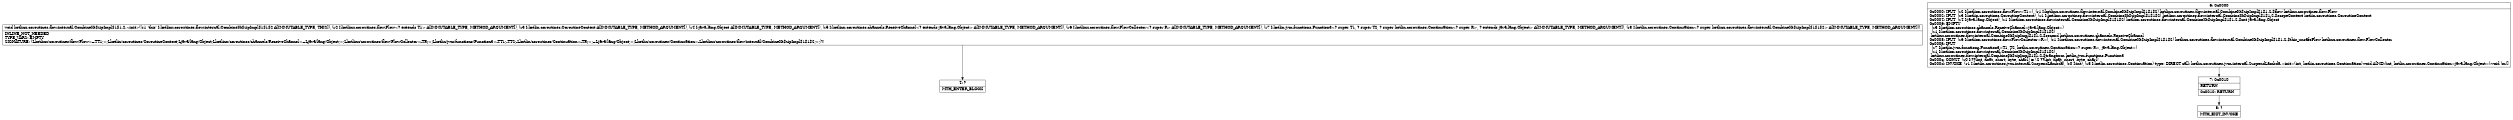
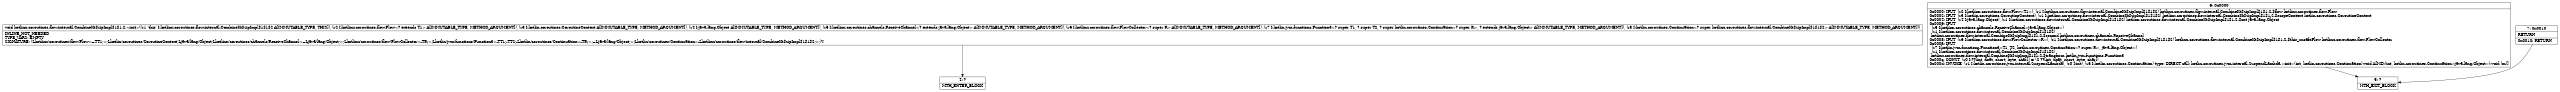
  digraph {
    node [shape=record]
    n1 [label="{4\:\ ?|MTH_ENTER_BLOCK\l}"]
-   n2 [label="{6\:\ 0x0000|0x0000: IPUT  (r2 I:kotlinx.coroutines.flow.Flow\<T1\>), (r1 I:kotlinx.coroutines.flow.internal.CombineKt$zipImpl$1$1$2) kotlinx.coroutines.flow.internal.CombineKt$zipImpl$1$1.2.$flow kotlinx.coroutines.flow.Flow \l0x0002: IPUT  (r3 I:kotlin.coroutines.CoroutineContext), (r1 I:kotlinx.coroutines.flow.internal.CombineKt$zipImpl$1$1$2) kotlinx.coroutines.flow.internal.CombineKt$zipImpl$1$1.2.$scopeContext kotlin.coroutines.CoroutineContext \l0x0004: IPUT  (r4 I:java.lang.Object), (r1 I:kotlinx.coroutines.flow.internal.CombineKt$zipImpl$1$1$2) kotlinx.coroutines.flow.internal.CombineKt$zipImpl$1$1.2.$cnt java.lang.Object \l0x0006: EMPTY  \l  (r5 I:kotlinx.coroutines.channels.ReceiveChannel\<java.lang.Object\>)\l  (r1 I:kotlinx.coroutines.flow.internal.CombineKt$zipImpl$1$1$2)\l kotlinx.coroutines.flow.internal.CombineKt$zipImpl$1$1.2.$second kotlinx.coroutines.channels.ReceiveChannel \l0x0008: IPUT  (r6 I:kotlinx.coroutines.flow.FlowCollector\<R\>), (r1 I:kotlinx.coroutines.flow.internal.CombineKt$zipImpl$1$1$2) kotlinx.coroutines.flow.internal.CombineKt$zipImpl$1$1.2.$this_unsafeFlow kotlinx.coroutines.flow.FlowCollector \l0x000a: IPUT  \l  (r7 I:kotlin.jvm.functions.Function3\<T1, T2, kotlin.coroutines.Continuation\<? super R\>, java.lang.Object\>)\l  (r1 I:kotlinx.coroutines.flow.internal.CombineKt$zipImpl$1$1$2)\l kotlinx.coroutines.flow.internal.CombineKt$zipImpl$1$1.2.$transform kotlin.jvm.functions.Function3 \l0x000c: CONST  (r0 I:??[int, float, short, byte, char]) = (2 ??[int, float, short, byte, char]) \l0x000d: INVOKE  (r1 I:kotlin.coroutines.jvm.internal.SuspendLambda), (r0 I:int), (r8 I:kotlin.coroutines.Continuation) type: DIRECT call: kotlin.coroutines.jvm.internal.SuspendLambda.\<init\>(int, kotlin.coroutines.Continuation):void A[MD:(int, kotlin.coroutines.Continuation\<java.lang.Object\>):void (m)]\l}"]
+   n2 [label="{6\:\ 0x0000|0x0000: IPUT  (r2 I:kotlinx.coroutines.flow.Flow\<T1\>), (r1 I:kotlinx.coroutines.flow.internal.CombineKt$zipImpl$1$1$2) kotlinx.coroutines.flow.internal.CombineKt$zipImpl$1$1.2.$flow kotlinx.coroutines.flow.Flow \l0x0002: IPUT  (r3 I:kotlin.coroutines.CoroutineContext), (r1 I:kotlinx.coroutines.flow.internal.CombineKt$zipImpl$1$1$2) kotlinx.coroutines.flow.internal.CombineKt$zipImpl$1$1.2.$scopeContext kotlin.coroutines.CoroutineContext \l0x0004: IPUT  (r4 I:java.lang.Object), (r1 I:kotlinx.coroutines.flow.internal.CombineKt$zipImpl$1$1$2) kotlinx.coroutines.flow.internal.CombineKt$zipImpl$1$1.2.$cnt java.lang.Object \l0x0006: IPUT  \l  (r5 I:kotlinx.coroutines.channels.ReceiveChannel\<java.lang.Object\>)\l  (r1 I:kotlinx.coroutines.flow.internal.CombineKt$zipImpl$1$1$2)\l kotlinx.coroutines.flow.internal.CombineKt$zipImpl$1$1.2.$second kotlinx.coroutines.channels.ReceiveChannel \l0x0008: IPUT  (r6 I:kotlinx.coroutines.flow.FlowCollector\<R\>), (r1 I:kotlinx.coroutines.flow.internal.CombineKt$zipImpl$1$1$2) kotlinx.coroutines.flow.internal.CombineKt$zipImpl$1$1.2.$this_unsafeFlow kotlinx.coroutines.flow.FlowCollector \l0x000a: IPUT  \l  (r7 I:kotlin.jvm.functions.Function3\<T1, T2, kotlin.coroutines.Continuation\<? super R\>, java.lang.Object\>)\l  (r1 I:kotlinx.coroutines.flow.internal.CombineKt$zipImpl$1$1$2)\l kotlinx.coroutines.flow.internal.CombineKt$zipImpl$1$1.2.$transform kotlin.jvm.functions.Function3 \l0x000c: CONST  (r0 I:??[int, float, short, byte, char]) = (2 ??[int, float, short, byte, char]) \l0x000d: INVOKE  (r1 I:kotlin.coroutines.jvm.internal.SuspendLambda), (r0 I:int), (r8 I:kotlin.coroutines.Continuation) type: DIRECT call: kotlin.coroutines.jvm.internal.SuspendLambda.\<init\>(int, kotlin.coroutines.Continuation):void A[MD:(int, kotlin.coroutines.Continuation\<java.lang.Object\>):void (m)]\l}"]
    n3 [label="{7\:\ 0x0010|RETURN\l|0x0010: RETURN   \l}"]
-   n4 [label="{5\:\ ?|MTH_EXIT_INVOKE\l}"]
+   n4 [label="{5\:\ ?|MTH_EXIT_BLOCK\l}"]
    n5 [label="{void kotlinx.coroutines.flow.internal.CombineKt$zipImpl$1$1.2.\<init\>((r1 'this' I:kotlinx.coroutines.flow.internal.CombineKt$zipImpl$1$1$2 A[IMMUTABLE_TYPE, THIS]), (r2 I:kotlinx.coroutines.flow.Flow\<? extends T1\> A[IMMUTABLE_TYPE, METHOD_ARGUMENT]), (r3 I:kotlin.coroutines.CoroutineContext A[IMMUTABLE_TYPE, METHOD_ARGUMENT]), (r4 I:java.lang.Object A[IMMUTABLE_TYPE, METHOD_ARGUMENT]), (r5 I:kotlinx.coroutines.channels.ReceiveChannel\<? extends java.lang.Object\> A[IMMUTABLE_TYPE, METHOD_ARGUMENT]), (r6 I:kotlinx.coroutines.flow.FlowCollector\<? super R\> A[IMMUTABLE_TYPE, METHOD_ARGUMENT]), (r7 I:kotlin.jvm.functions.Function3\<? super T1, ? super T2, ? super kotlin.coroutines.Continuation\<? super R\>, ? extends java.lang.Object\> A[IMMUTABLE_TYPE, METHOD_ARGUMENT]), (r8 I:kotlin.coroutines.Continuation\<? super kotlinx.coroutines.flow.internal.CombineKt$zipImpl$1$1$2\> A[IMMUTABLE_TYPE, METHOD_ARGUMENT]))  | INLINE_NOT_NEEDED\lTYPE_VARS: EMPTY\lSIGNATURE: (Lkotlinx\/coroutines\/flow\/Flow\<+TT1;\>;Lkotlin\/coroutines\/CoroutineContext;Ljava\/lang\/Object;Lkotlinx\/coroutines\/channels\/ReceiveChannel\<+Ljava\/lang\/Object;\>;Lkotlinx\/coroutines\/flow\/FlowCollector\<\-TR;\>;Lkotlin\/jvm\/functions\/Function3\<\-TT1;\-TT2;\-Lkotlin\/coroutines\/Continuation\<\-TR;\>;+Ljava\/lang\/Object;\>;Lkotlin\/coroutines\/Continuation\<\-Lkotlinx\/coroutines\/flow\/internal\/CombineKt$zipImpl$1$1$2;\>;)V\l}"]
-   n2 -> n3
+   n2 -> n4
    n3 -> n4
    n5 -> n1
  }
